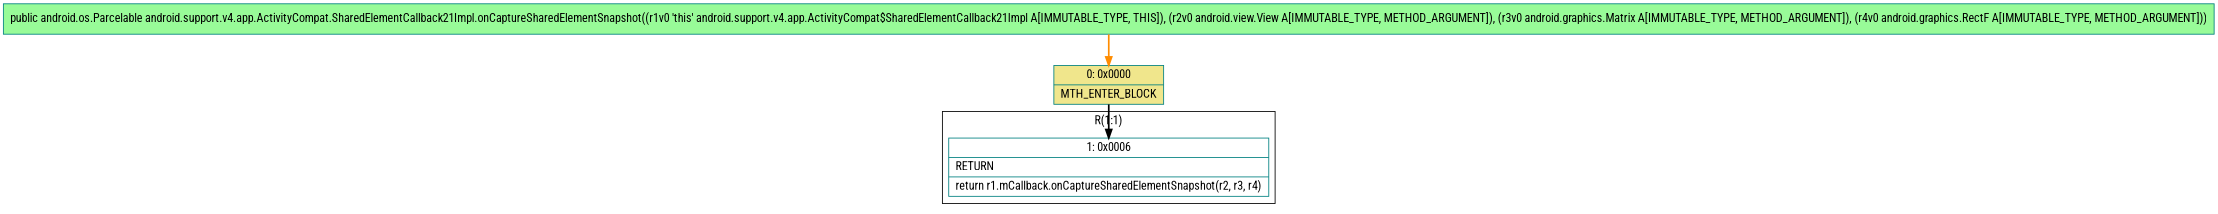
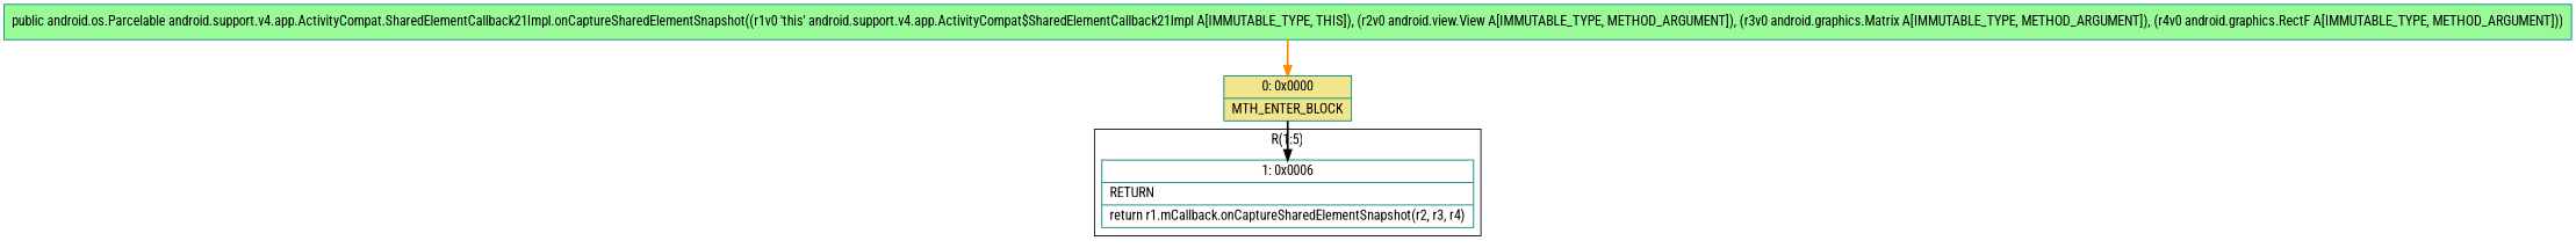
  digraph {
    fontname="Roboto Condensed"
    node [color=teal shape=record style=filled fontname="Roboto Condensed"]
    edge [style=bold fontname="Roboto Condensed"]
    n1 [label="{1\:\ 0x0006|RETURN\l|return r1.mCallback.onCaptureSharedElementSnapshot(r2, r3, r4)\l}" fillcolor=white]
    n2 [label="{0\:\ 0x0000|MTH_ENTER_BLOCK\l}" fillcolor=khaki]
    n3 [label="{public android.os.Parcelable android.support.v4.app.ActivityCompat.SharedElementCallback21Impl.onCaptureSharedElementSnapshot((r1v0 'this' android.support.v4.app.ActivityCompat$SharedElementCallback21Impl A[IMMUTABLE_TYPE, THIS]), (r2v0 android.view.View A[IMMUTABLE_TYPE, METHOD_ARGUMENT]), (r3v0 android.graphics.Matrix A[IMMUTABLE_TYPE, METHOD_ARGUMENT]), (r4v0 android.graphics.RectF A[IMMUTABLE_TYPE, METHOD_ARGUMENT])) }" fillcolor=palegreen]
    subgraph cluster_1 {
-     label="R(1:1)"
+     label="R(1:5)"
      n1
    }
    n2 -> n1 [color=black]
    n3 -> n2 [color=darkorange]
  }
